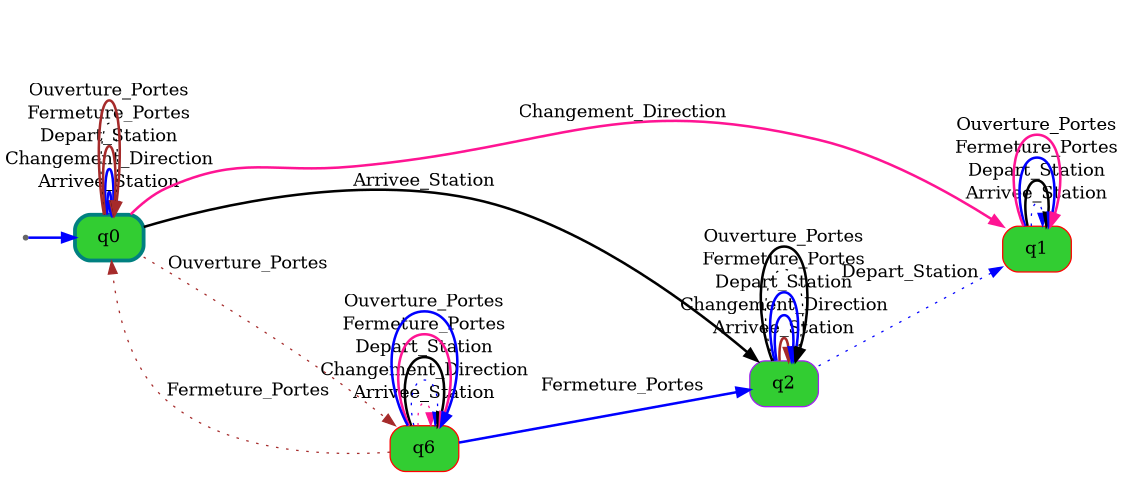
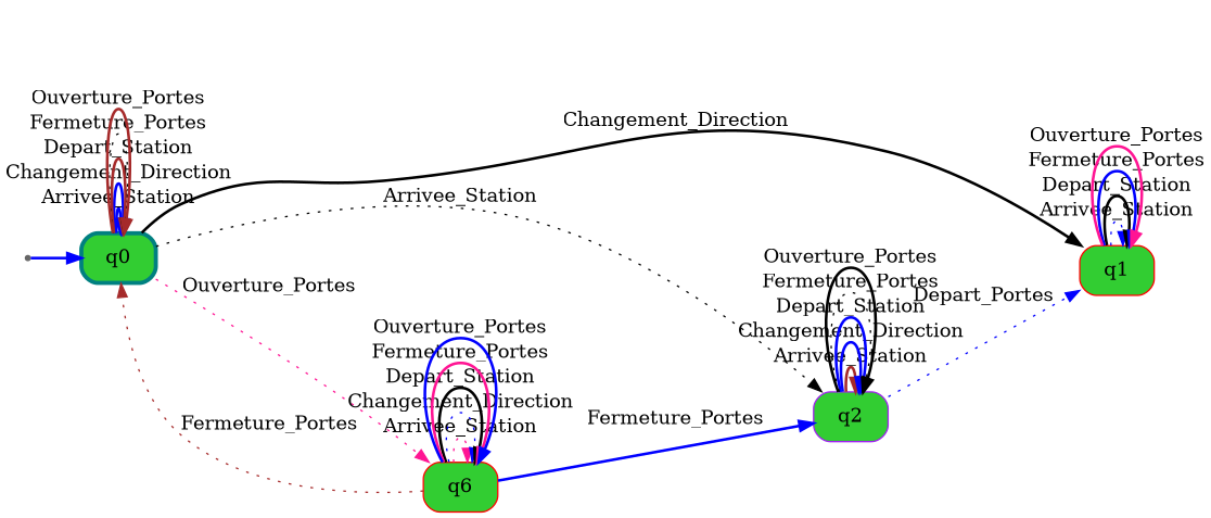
  digraph {
    fontname="DejaVu Serif"
    rankdir=LR
    node [color=red fontname="DejaVu Serif" shape=box fillcolor=limegreen style="rounded, filled"]
    edge [color=blue fontname="DejaVu Serif" style=bold]
    __invisible__ [color=gray40 shape=point fillcolor="" style=""]
    n2 [color=teal label=q0 penwidth=3]
    n3 [label=q1]
    n4 [color=purple label=q2]
    n5 [label=q6]
    __invisible__ -> n2
    n2 -> n2 [label=Arrivee_Station]
    n2 -> n2 [label=Changement_Direction]
    n2 -> n2 [color=brown label=Depart_Station]
    n2 -> n2 [color=black label=Fermeture_Portes style=dotted]
    n2 -> n2 [color=brown label=Ouverture_Portes]
-   n2 -> n3 [color=deeppink label=Changement_Direction]
-   n2 -> n4 [color=black label=Arrivee_Station]
-   n2 -> n5 [color=brown label=Ouverture_Portes style=dotted]
+   n2 -> n3 [color=black label=Changement_Direction]
+   n2 -> n4 [color=black label=Arrivee_Station style=dotted]
+   n2 -> n5 [color=deeppink label=Ouverture_Portes style=dotted]
    n3 -> n3 [label=Arrivee_Station style=dotted]
    n3 -> n3 [color=black label=Depart_Station]
    n3 -> n3 [label=Fermeture_Portes]
    n3 -> n3 [color=deeppink label=Ouverture_Portes]
-   n4 -> n3 [label=Depart_Station style=dotted]
+   n4 -> n3 [label=Depart_Portes style=dotted]
    n4 -> n4 [color=brown label=Arrivee_Station]
    n4 -> n4 [label=Changement_Direction]
    n4 -> n4 [label=Depart_Station]
    n4 -> n4 [color=black label=Fermeture_Portes style=dotted]
    n4 -> n4 [color=black label=Ouverture_Portes]
    n5 -> n2 [color=brown label=Fermeture_Portes style=dotted]
    n5 -> n4 [label=Fermeture_Portes]
    n5 -> n5 [color=deeppink label=Arrivee_Station style=dotted]
    n5 -> n5 [label=Changement_Direction style=dotted]
    n5 -> n5 [color=black label=Depart_Station]
    n5 -> n5 [color=deeppink label=Fermeture_Portes]
    n5 -> n5 [label=Ouverture_Portes]
  }
